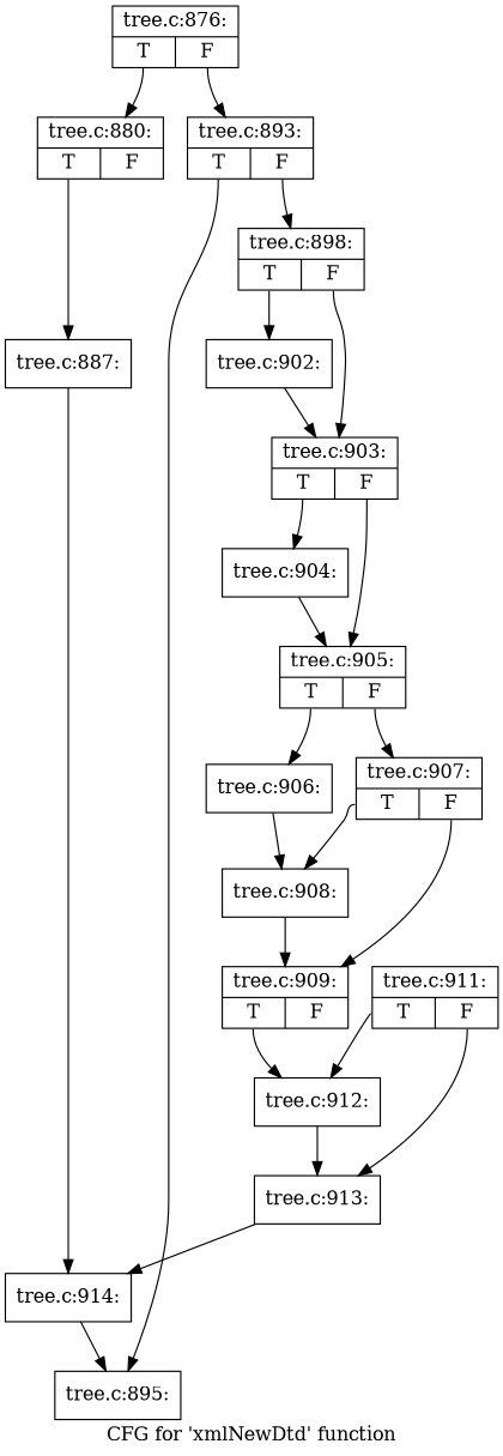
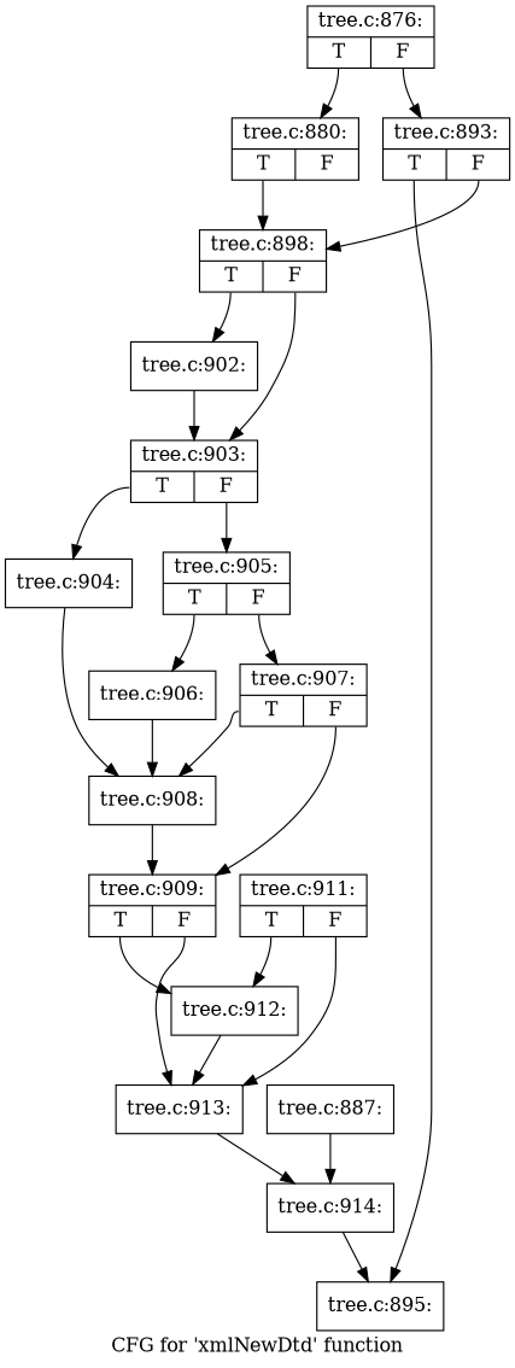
  digraph {
    label="CFG for 'xmlNewDtd' function"
    node [shape=record]
    edge [tailport=s0]
    n1 [label="{tree.c:876:|{<s0>T|<s1>F}}"]
    n2 [label="{tree.c:880:|{<s0>T|<s1>F}}"]
    n3 [label="{tree.c:893:|{<s0>T|<s1>F}}"]
    n4 [label="{tree.c:887:}"]
    n5 [label="{tree.c:895:}"]
    n6 [label="{tree.c:898:|{<s0>T|<s1>F}}"]
    n7 [label="{tree.c:914:}"]
    n8 [label="{tree.c:902:}"]
    n9 [label="{tree.c:903:|{<s0>T|<s1>F}}"]
    n10 [label="{tree.c:904:}"]
    n11 [label="{tree.c:905:|{<s0>T|<s1>F}}"]
    n12 [label="{tree.c:906:}"]
    n13 [label="{tree.c:907:|{<s0>T|<s1>F}}"]
    n14 [label="{tree.c:908:}"]
    n15 [label="{tree.c:909:|{<s0>T|<s1>F}}"]
    n16 [label="{tree.c:913:}"]
    n17 [label="{tree.c:912:}"]
    n18 [label="{tree.c:911:|{<s0>T|<s1>F}}"]
    n1 -> n2
    n1 -> n3 [tailport=s1]
-   n2 -> n4
+   n2 -> n6
    n3 -> n5
    n3 -> n6 [tailport=s1]
    n4 -> n7
    n6 -> n8
    n6 -> n9 [tailport=s1]
    n7 -> n5
    n8 -> n9
    n9 -> n10
    n9 -> n11 [tailport=s1]
-   n10 -> n11
+   n10 -> n14
    n11 -> n12
    n11 -> n13 [tailport=s1]
    n12 -> n14
    n13 -> n14
    n13 -> n15 [tailport=s1]
    n14 -> n15
+   n15 -> n16 [tailport=s1]
    n15 -> n17
    n16 -> n7
    n17 -> n16
    n18 -> n16 [tailport=s1]
    n18 -> n17
  }
